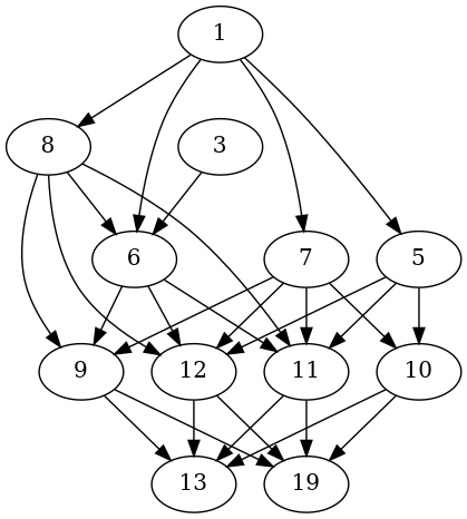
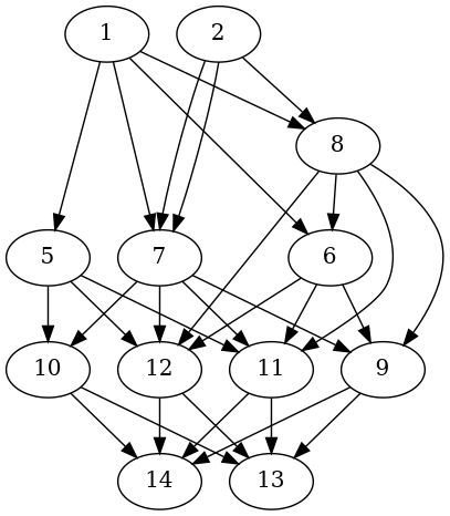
  digraph {
    node [alpha=0.08]
    1 [expect_size=15206400]
    5 [alpha=0.20 expect_size=30266368]
    6 [alpha=0.01 expect_size=7649280]
    7 [alpha=0.06 expect_size=47890432]
    8 [alpha=0.16 expect_size=32711680]
    10 [alpha=0.14 expect_size=26071040]
    11 [alpha=0.17 expect_size=30695424]
    12 [expect_size=48898048]
    9 [alpha=0.11 expect_size=18385920]
    13 [alpha=0.13 expect_size=46318592]
-   14 [alpha=0.05 expect_size=8701952 label=19]
-   3 [alpha=0.04 expect_size=9321472]
+   14 [alpha=0.05 expect_size=8701952]
+   2 [alpha=0.19 expect_size=45481984]
    1 -> 5
    1 -> 6
    1 -> 7
    1 -> 8
    5 -> 10
    5 -> 11
    5 -> 12
    6 -> 11
    6 -> 12
    6 -> 9
    7 -> 10
    7 -> 11
    7 -> 12
    7 -> 9
    8 -> 6
    8 -> 11
    8 -> 12
    8 -> 9
    10 -> 13
    10 -> 14
    11 -> 13
    11 -> 14
    12 -> 13
    12 -> 14
    9 -> 13
    9 -> 14
-   3 -> 6
+   2 -> 7
+   2 -> 7
+   2 -> 8
  }
